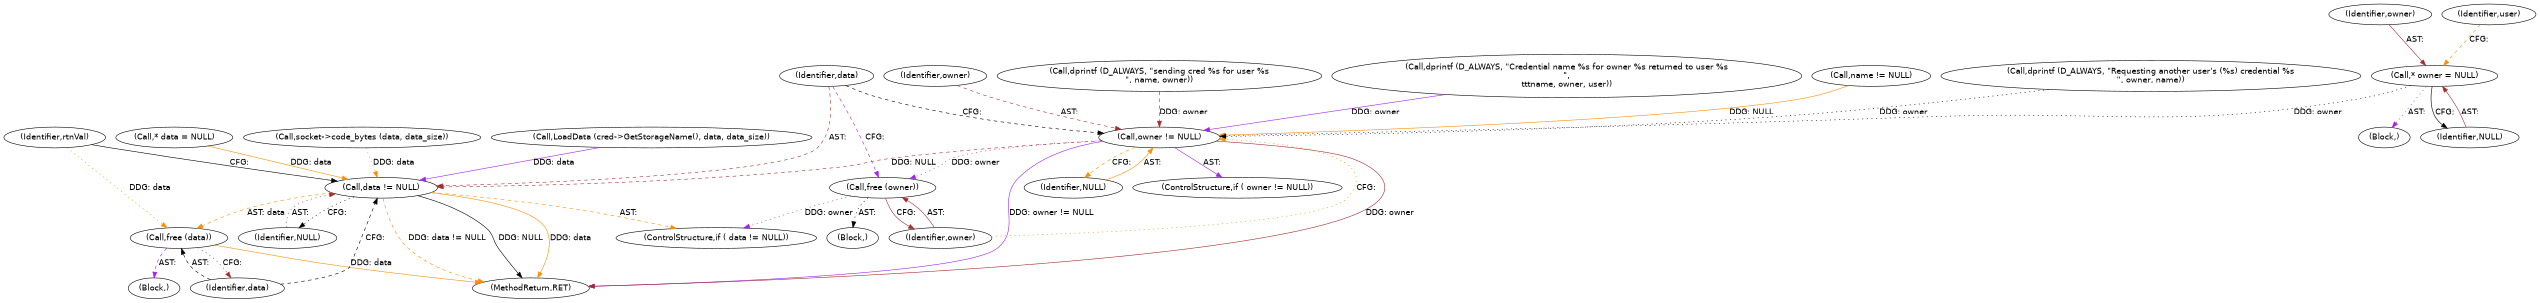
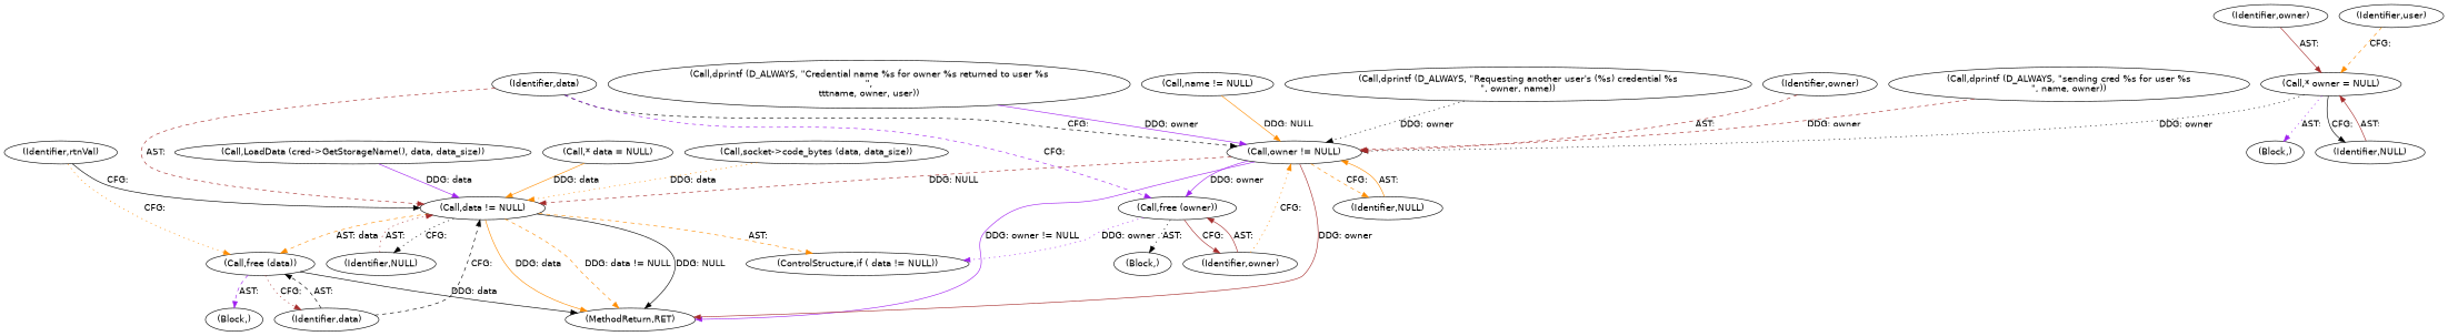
  digraph {
    fontname="DejaVu Sans"
    node [fontname="DejaVu Sans"]
    edge [color=darkorange fontname="DejaVu Sans" style=solid]
    n1 [label="(Call,* owner = NULL)"]
    n2 [label="(Call,owner != NULL)"]
    n3 [label="(Block,)"]
    n4 [label="(Identifier,NULL)"]
    n5 [label="(Call,free (owner))"]
    n6 [label="(Call,data != NULL)"]
    n7 [label="(Identifier,NULL)"]
    n8 [label="(MethodReturn,RET)"]
-   n9 [label="(ControlStructure,if ( owner != NULL))"]
    n10 [label="(Block,)"]
    n11 [label="(Identifier,owner)"]
    n12 [label="(ControlStructure,if ( data != NULL))"]
    n13 [label="(Call,free (data))"]
    n14 [label="(Identifier,NULL)"]
    n15 [label="(Identifier,data)"]
    n16 [label="(Block,)"]
    n17 [label="(Identifier,data)"]
    n18 [label="(Identifier,owner)"]
    n19 [label="(Call,name != NULL)"]
    n20 [label="(Call,dprintf (D_ALWAYS, \"Requesting another user's (%s) credential %s\n\", owner, name))"]
    n21 [label="(Identifier,owner)"]
    n22 [label="(Call,dprintf (D_ALWAYS, \"sending cred %s for user %s\n\", name, owner))"]
    n23 [label="(Identifier,user)"]
    n24 [label="(Call,LoadData (cred->GetStorageName(), data, data_size))"]
    n25 [label="(Call,dprintf (D_ALWAYS, \"Credential name %s for owner %s returned to user %s\n\",\n\t\t\tname, owner, user))"]
    n26 [label="(Call,* data = NULL)"]
    n27 [label="(Identifier,rtnVal)"]
    n28 [label="(Call,socket->code_bytes (data, data_size))"]
    n1 -> n2 [color=black label="DDG: owner" style=dotted]
    n1 -> n3 [color=purple label="AST: " style=dotted]
    n1 -> n4 [color=black label="CFG: "]
-   n2 -> n5 [color=purple label="DDG: owner" style=dotted]
+   n2 -> n5 [color=purple label="DDG: owner"]
    n2 -> n6 [color=brown label="DDG: NULL" style=dashed]
    n2 -> n7 [label="CFG: " style=dashed]
    n2 -> n8 [color=purple label="DDG: owner != NULL"]
    n2 -> n8 [color=brown label="DDG: owner"]
-   n2 -> n9 [color=purple label="AST: "]
    n4 -> n1 [color=brown label="AST: "]
    n5 -> n10 [color=black label="AST: " style=dotted]
    n5 -> n11 [color=brown label="CFG: "]
    n5 -> n12 [color=purple label="DDG: owner" style=dotted]
    n6 -> n8 [label="DDG: data"]
    n6 -> n8 [label="DDG: data != NULL" style=dashed]
    n6 -> n8 [color=black label="DDG: NULL"]
    n6 -> n12 [label="AST: " style=dashed]
    n6 -> n13 [label="AST: data" style=dashed]
    n6 -> n14 [color=black label="CFG: " style=dotted]
    n7 -> n2 [label="AST: "]
    n11 -> n2 [label="CFG: " style=dotted]
    n11 -> n5 [color=brown label="AST: "]
-   n13 -> n8 [label="DDG: data"]
+   n13 -> n8 [color=black label="DDG: data"]
    n13 -> n15 [color=brown label="CFG: " style=dotted]
    n13 -> n16 [color=purple label="AST: " style=dashed]
    n14 -> n6 [color=brown label="AST: " style=dotted]
    n15 -> n6 [color=black label="CFG: " style=dashed]
    n15 -> n13 [color=black label="AST: " style=dashed]
    n17 -> n2 [color=black label="CFG: " style=dashed]
    n17 -> n5 [color=purple label="CFG: " style=dashed]
    n17 -> n6 [color=brown label="AST: " style=dashed]
    n18 -> n1 [color=brown label="AST: "]
    n19 -> n2 [label="DDG: NULL"]
    n20 -> n2 [color=black label="DDG: owner" style=dotted]
    n21 -> n2 [color=brown label="AST: " style=dashed]
    n22 -> n2 [color=brown label="DDG: owner" style=dashed]
    n23 -> n1 [label="CFG: " style=dashed]
    n24 -> n6 [color=purple label="DDG: data"]
    n25 -> n2 [color=purple label="DDG: owner"]
    n26 -> n6 [label="DDG: data"]
    n27 -> n6 [color=black label="CFG: "]
-   n27 -> n13 [label="DDG: data" style=dotted]
+   n27 -> n13 [label="CFG: " style=dotted]
    n28 -> n6 [label="DDG: data" style=dotted]
  }
